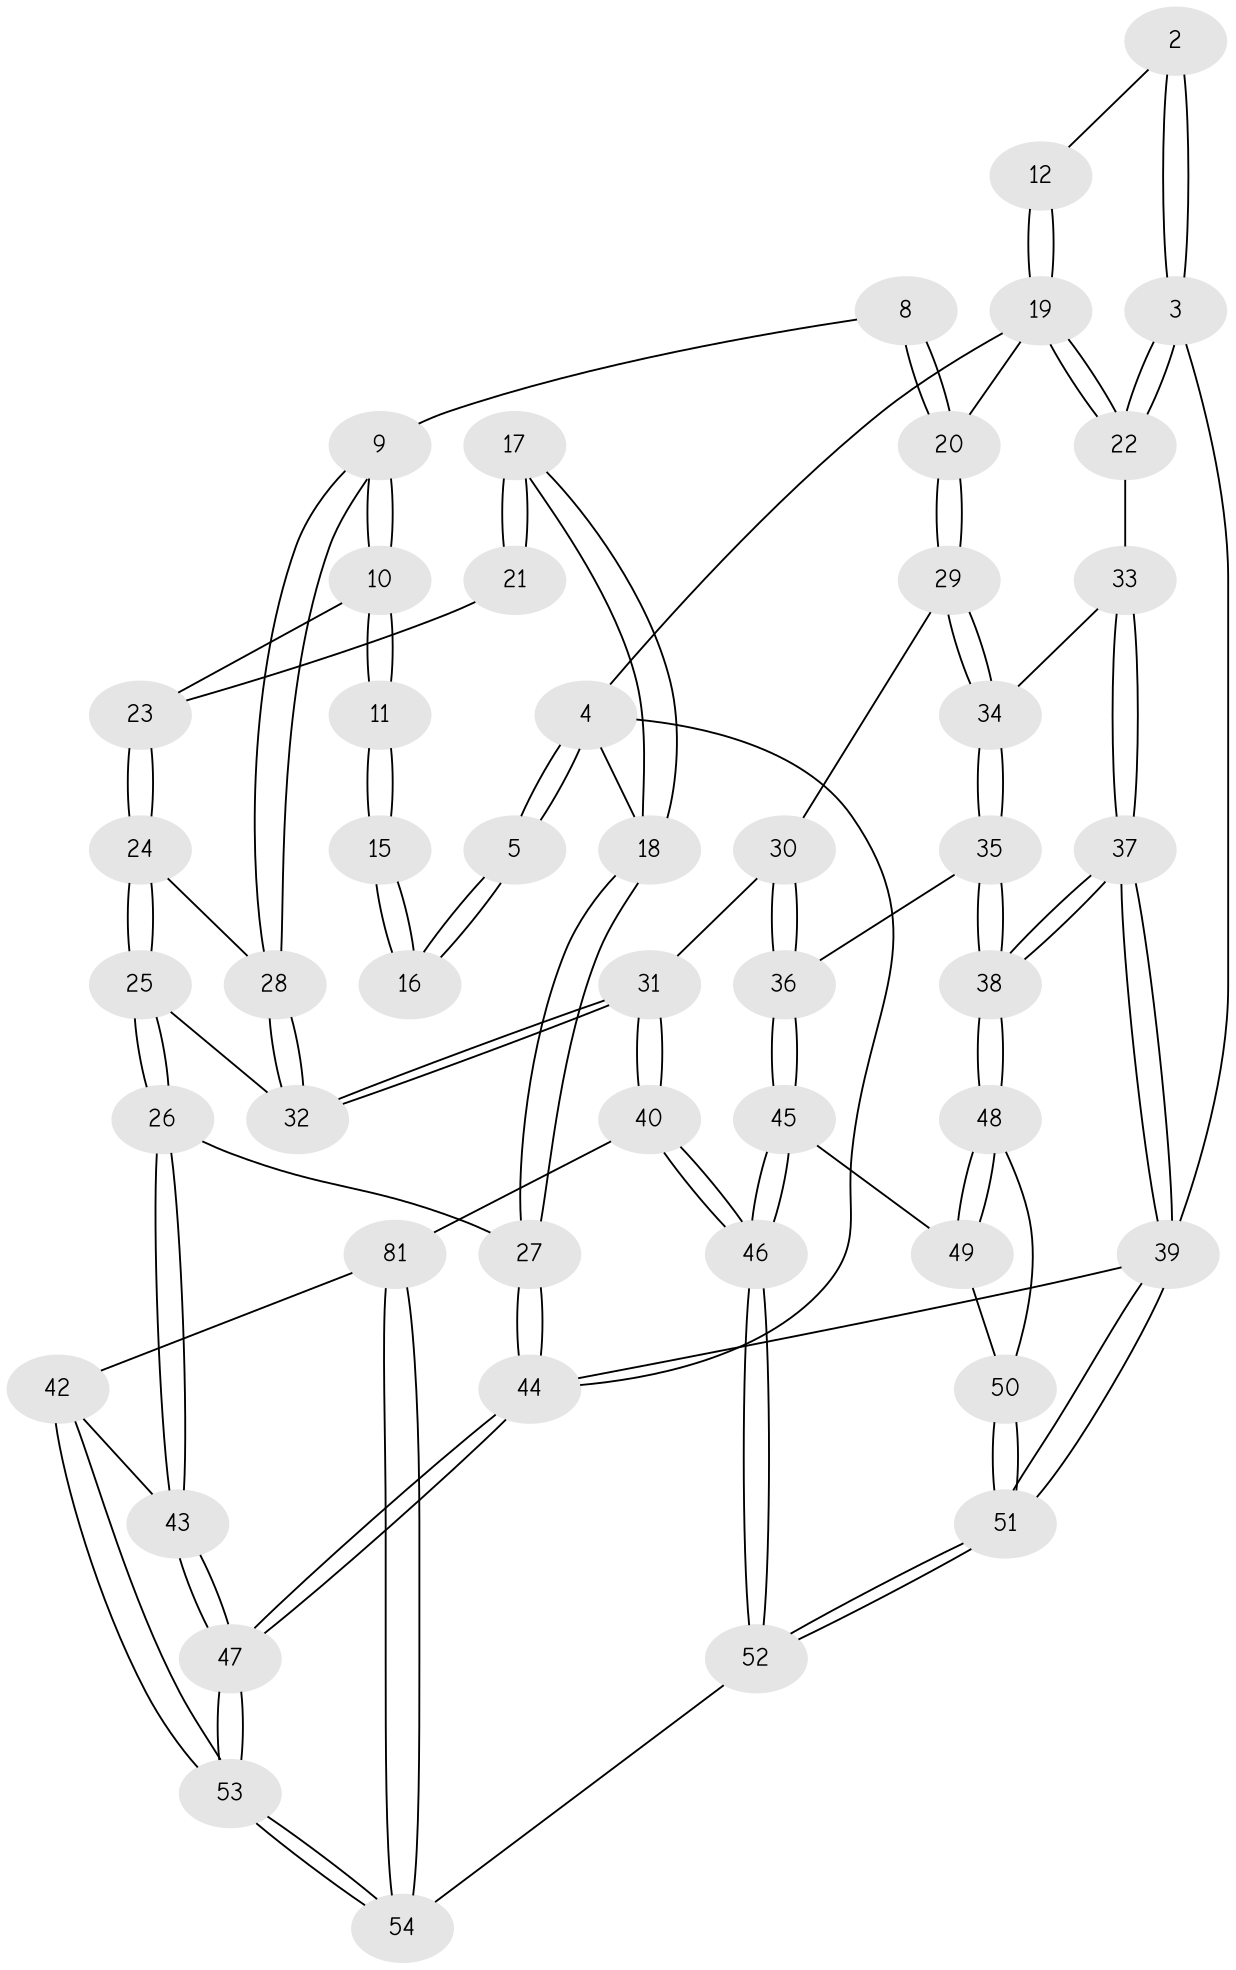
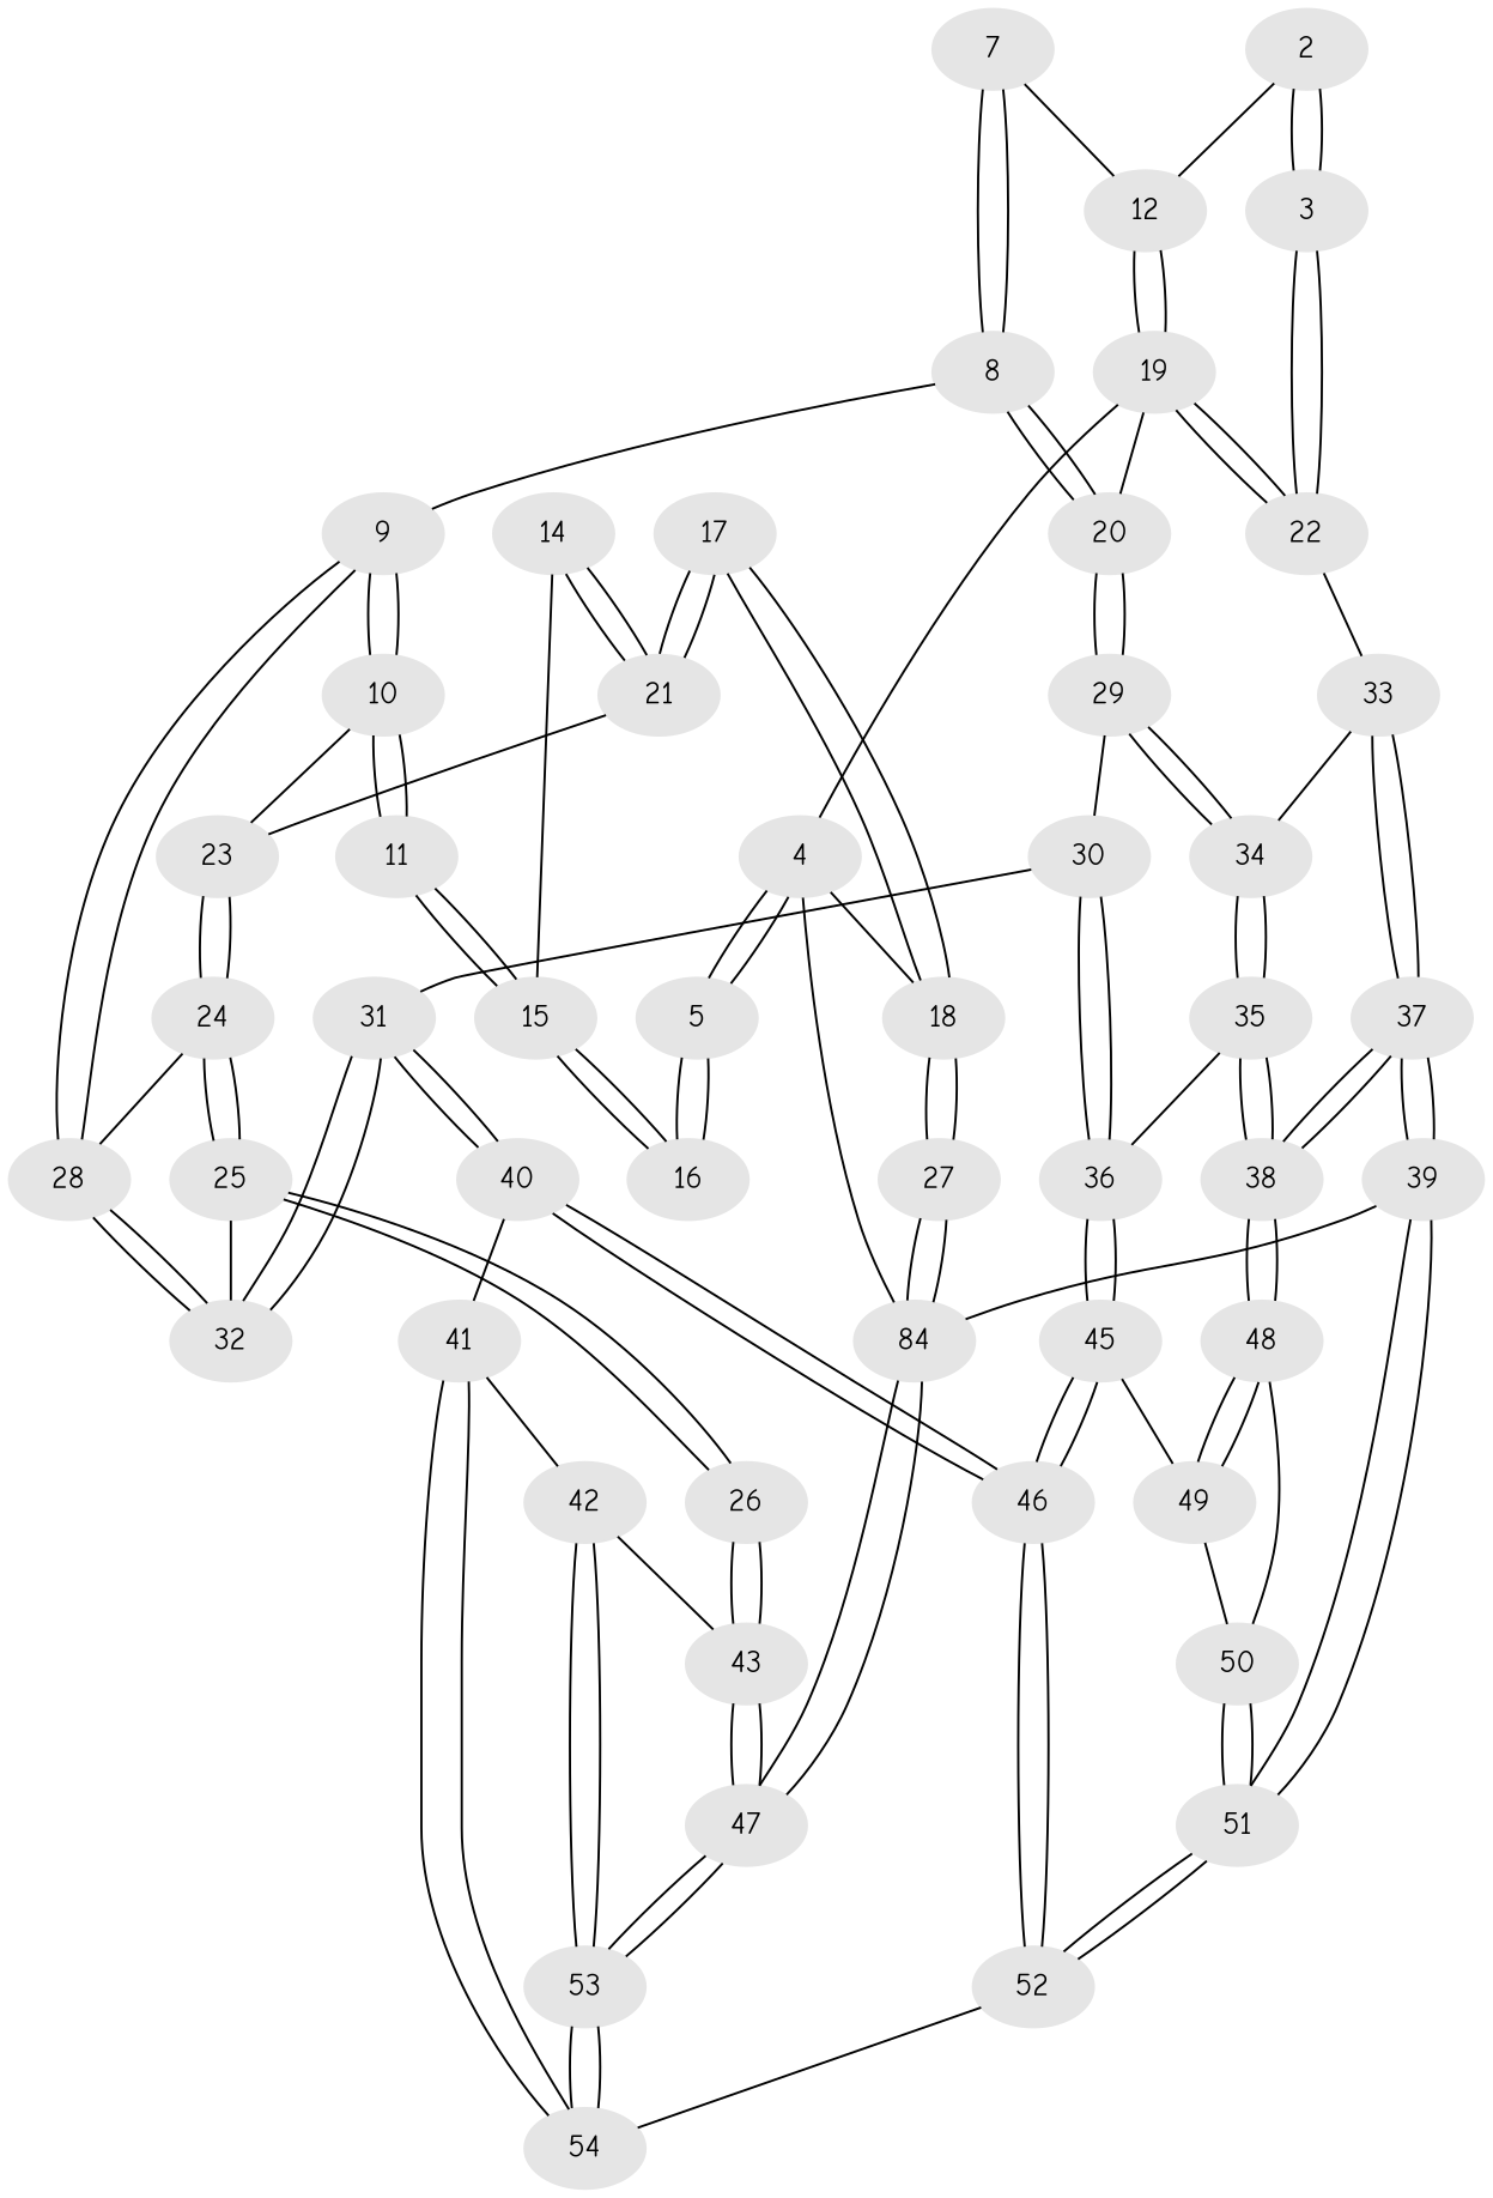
  graph {
    fontname="Comic Neue"
    node [color=gray90 fontname="Comic Neue" style=filled]
    edge [fontname="Comic Neue"]
    2
    3
    12
+   7
    8
    22
    39
    19
    4
    5
    18
-   44
+   44 [label=84]
    33
    51
    16
    27
    47
    11
    15
    9
    20
    10
    28
    29
    23
    32
    24
+   14
    21
    17
    30
    34
    37
    25
    26
    43
    31
    36
    35
    40
    45
-   41 [label=81]
+   41
    46
    38
    48
    49
    50
    52
    42
    54
    53
    2 -- 3
    2 -- 3
    2 -- 12
    3 -- 22
    3 -- 22
-   3 -- 39
    12 -- 19
    12 -- 19
+   7 -- 12
+   7 -- 8
+   7 -- 8
    8 -- 9
    8 -- 20
    8 -- 20
    22 -- 33
    39 -- 44
    39 -- 51
    39 -- 51
    19 -- 22
    19 -- 22
    19 -- 4
    19 -- 20
    4 -- 5
    4 -- 5
    4 -- 18
    4 -- 44
    5 -- 16
    5 -- 16
    18 -- 27
    18 -- 27
    44 -- 47
    44 -- 47
    33 -- 34
    33 -- 37
    33 -- 37
    51 -- 52
    51 -- 52
    27 -- 44
    27 -- 44
    47 -- 53
    47 -- 53
    11 -- 15
    11 -- 15
    15 -- 16
    15 -- 16
    9 -- 10
    9 -- 10
    9 -- 28
    9 -- 28
    20 -- 29
    20 -- 29
    10 -- 11
    10 -- 11
    10 -- 23
    28 -- 32
    28 -- 32
    29 -- 30
    29 -- 34
    29 -- 34
    23 -- 24
    23 -- 24
    24 -- 28
    24 -- 25
    24 -- 25
+   14 -- 15
+   14 -- 21
+   14 -- 21
    21 -- 23
    17 -- 18
    17 -- 18
    17 -- 21
    17 -- 21
    30 -- 31
    30 -- 36
    30 -- 36
    34 -- 35
    34 -- 35
    37 -- 39
    37 -- 39
    37 -- 38
    37 -- 38
    25 -- 32
    25 -- 26
    25 -- 26
-   26 -- 27
    26 -- 43
    26 -- 43
    43 -- 47
    43 -- 47
    31 -- 32
    31 -- 32
    31 -- 40
    31 -- 40
    36 -- 45
    36 -- 45
    35 -- 36
    35 -- 38
    35 -- 38
    40 -- 41
    40 -- 46
    40 -- 46
    45 -- 46
    45 -- 46
    45 -- 49
    41 -- 42
    41 -- 54
    41 -- 54
    46 -- 52
    46 -- 52
    38 -- 48
    38 -- 48
    48 -- 49
    48 -- 49
    48 -- 50
    49 -- 50
    50 -- 51
    50 -- 51
    52 -- 54
    42 -- 43
    42 -- 53
    42 -- 53
    53 -- 54
    53 -- 54
  }
